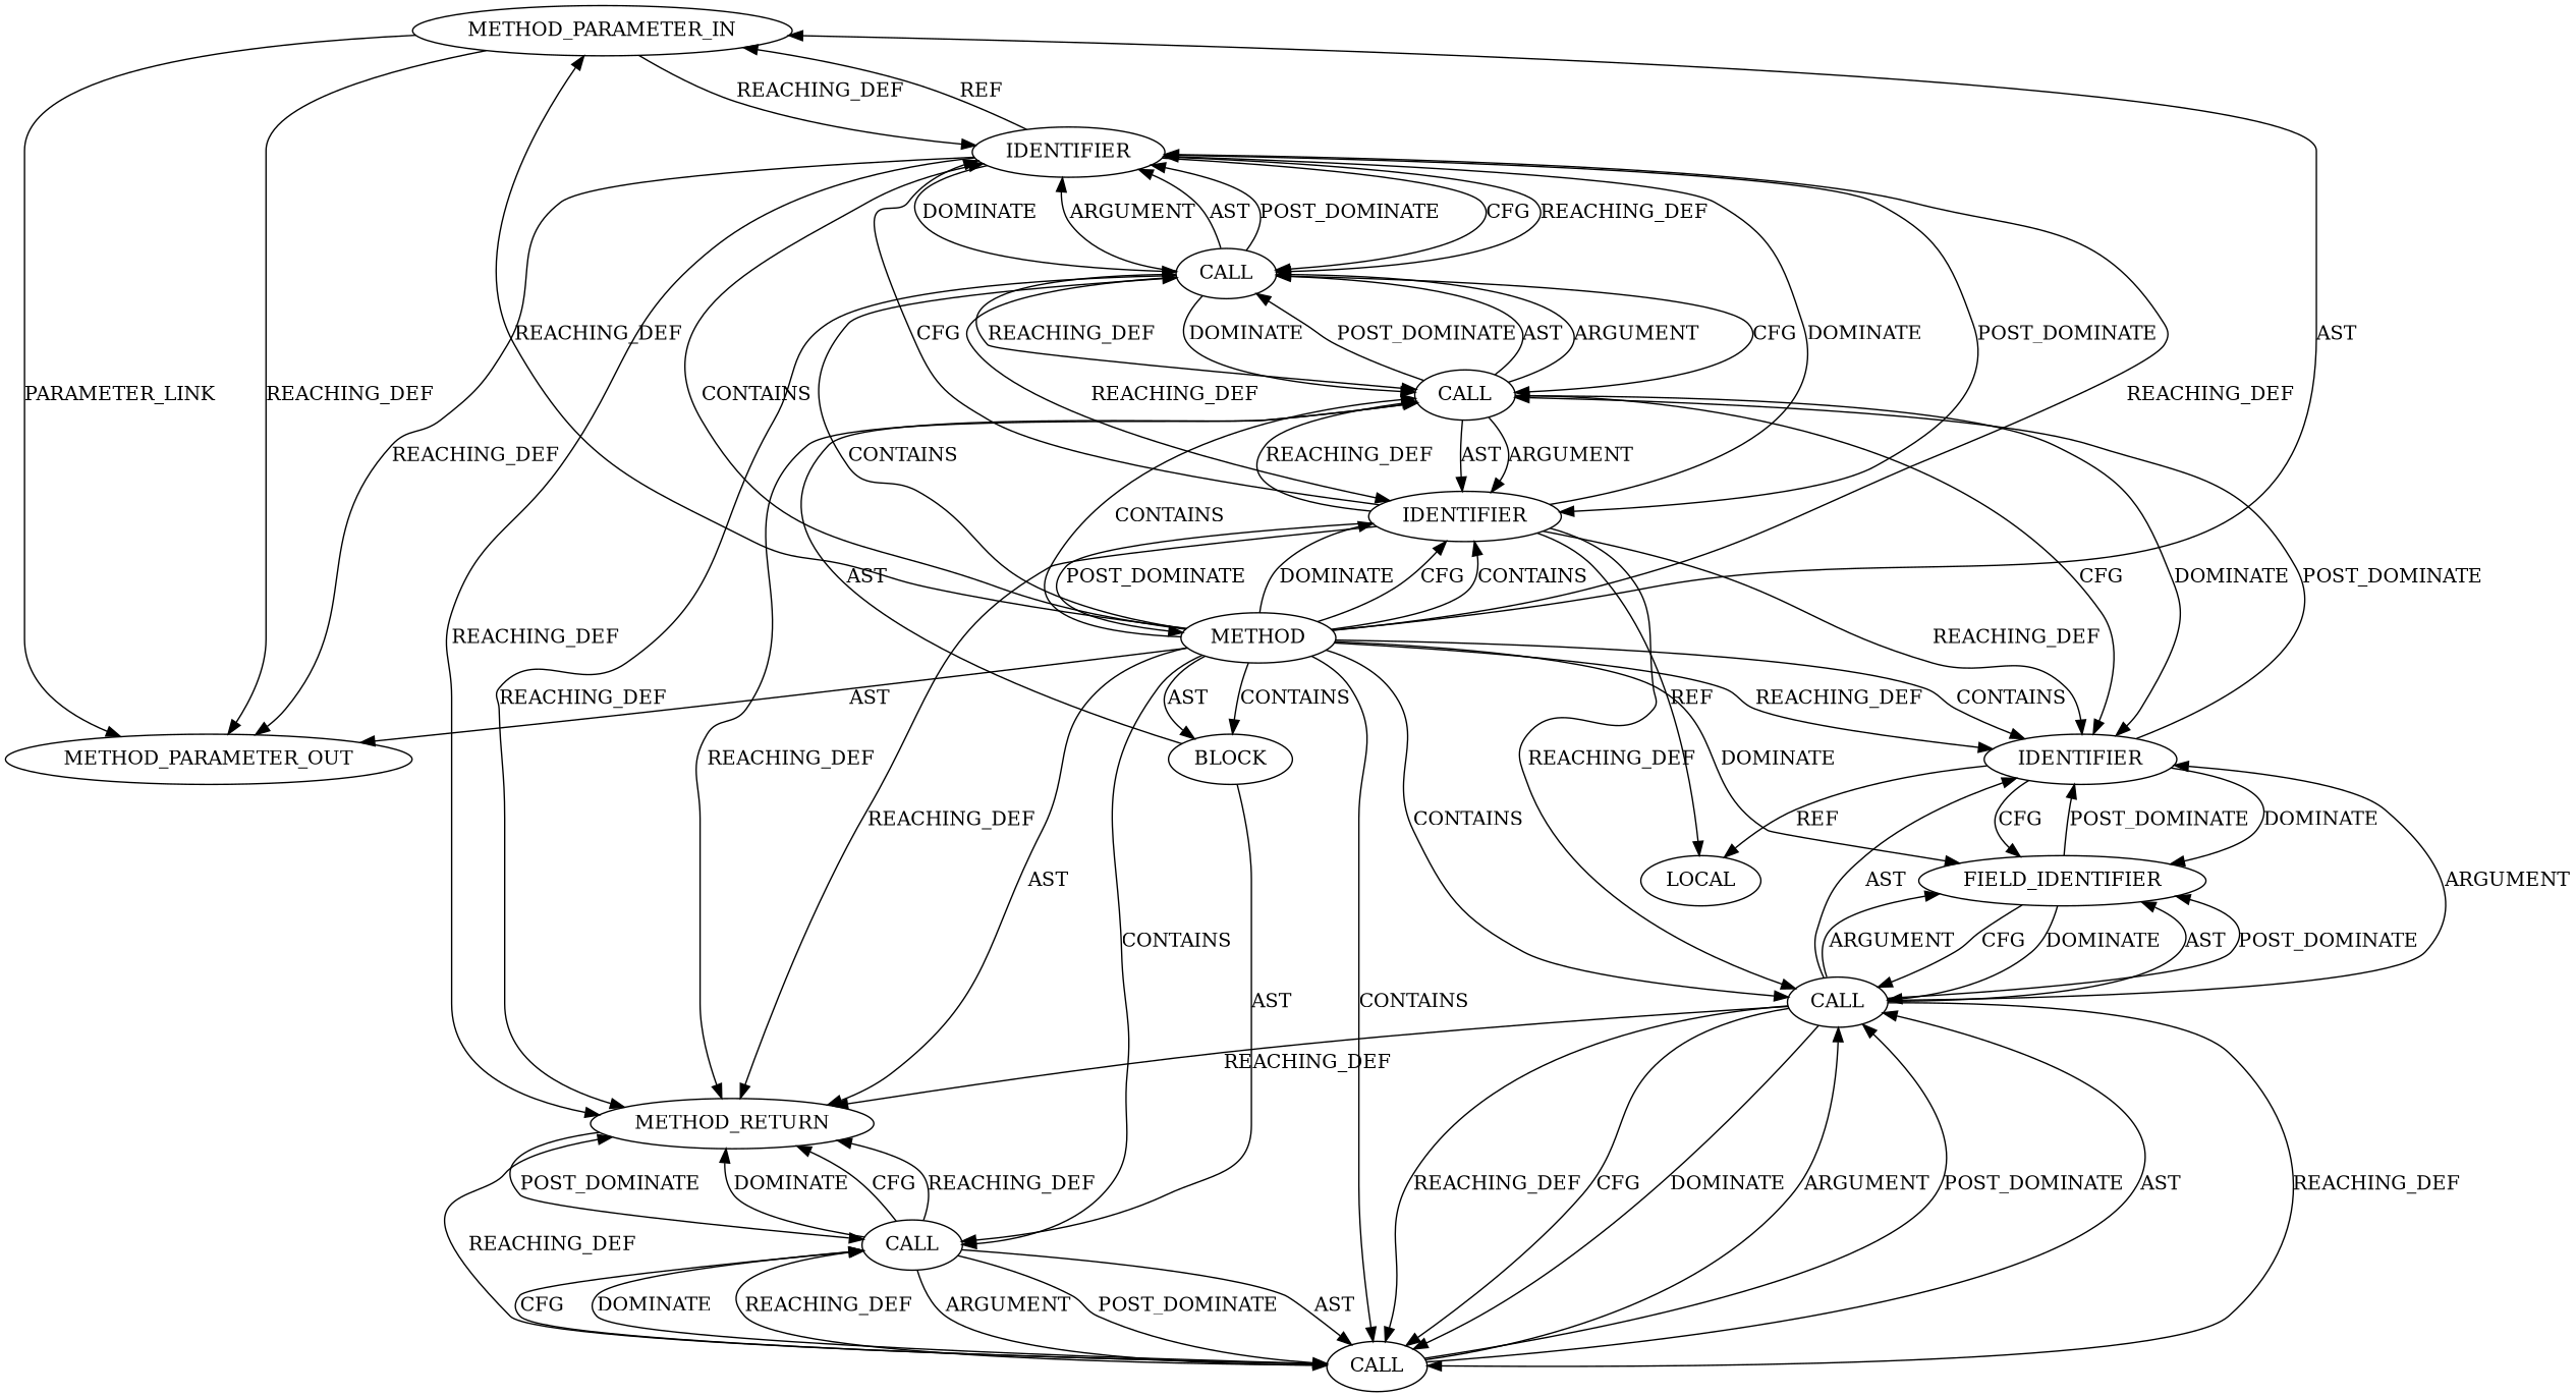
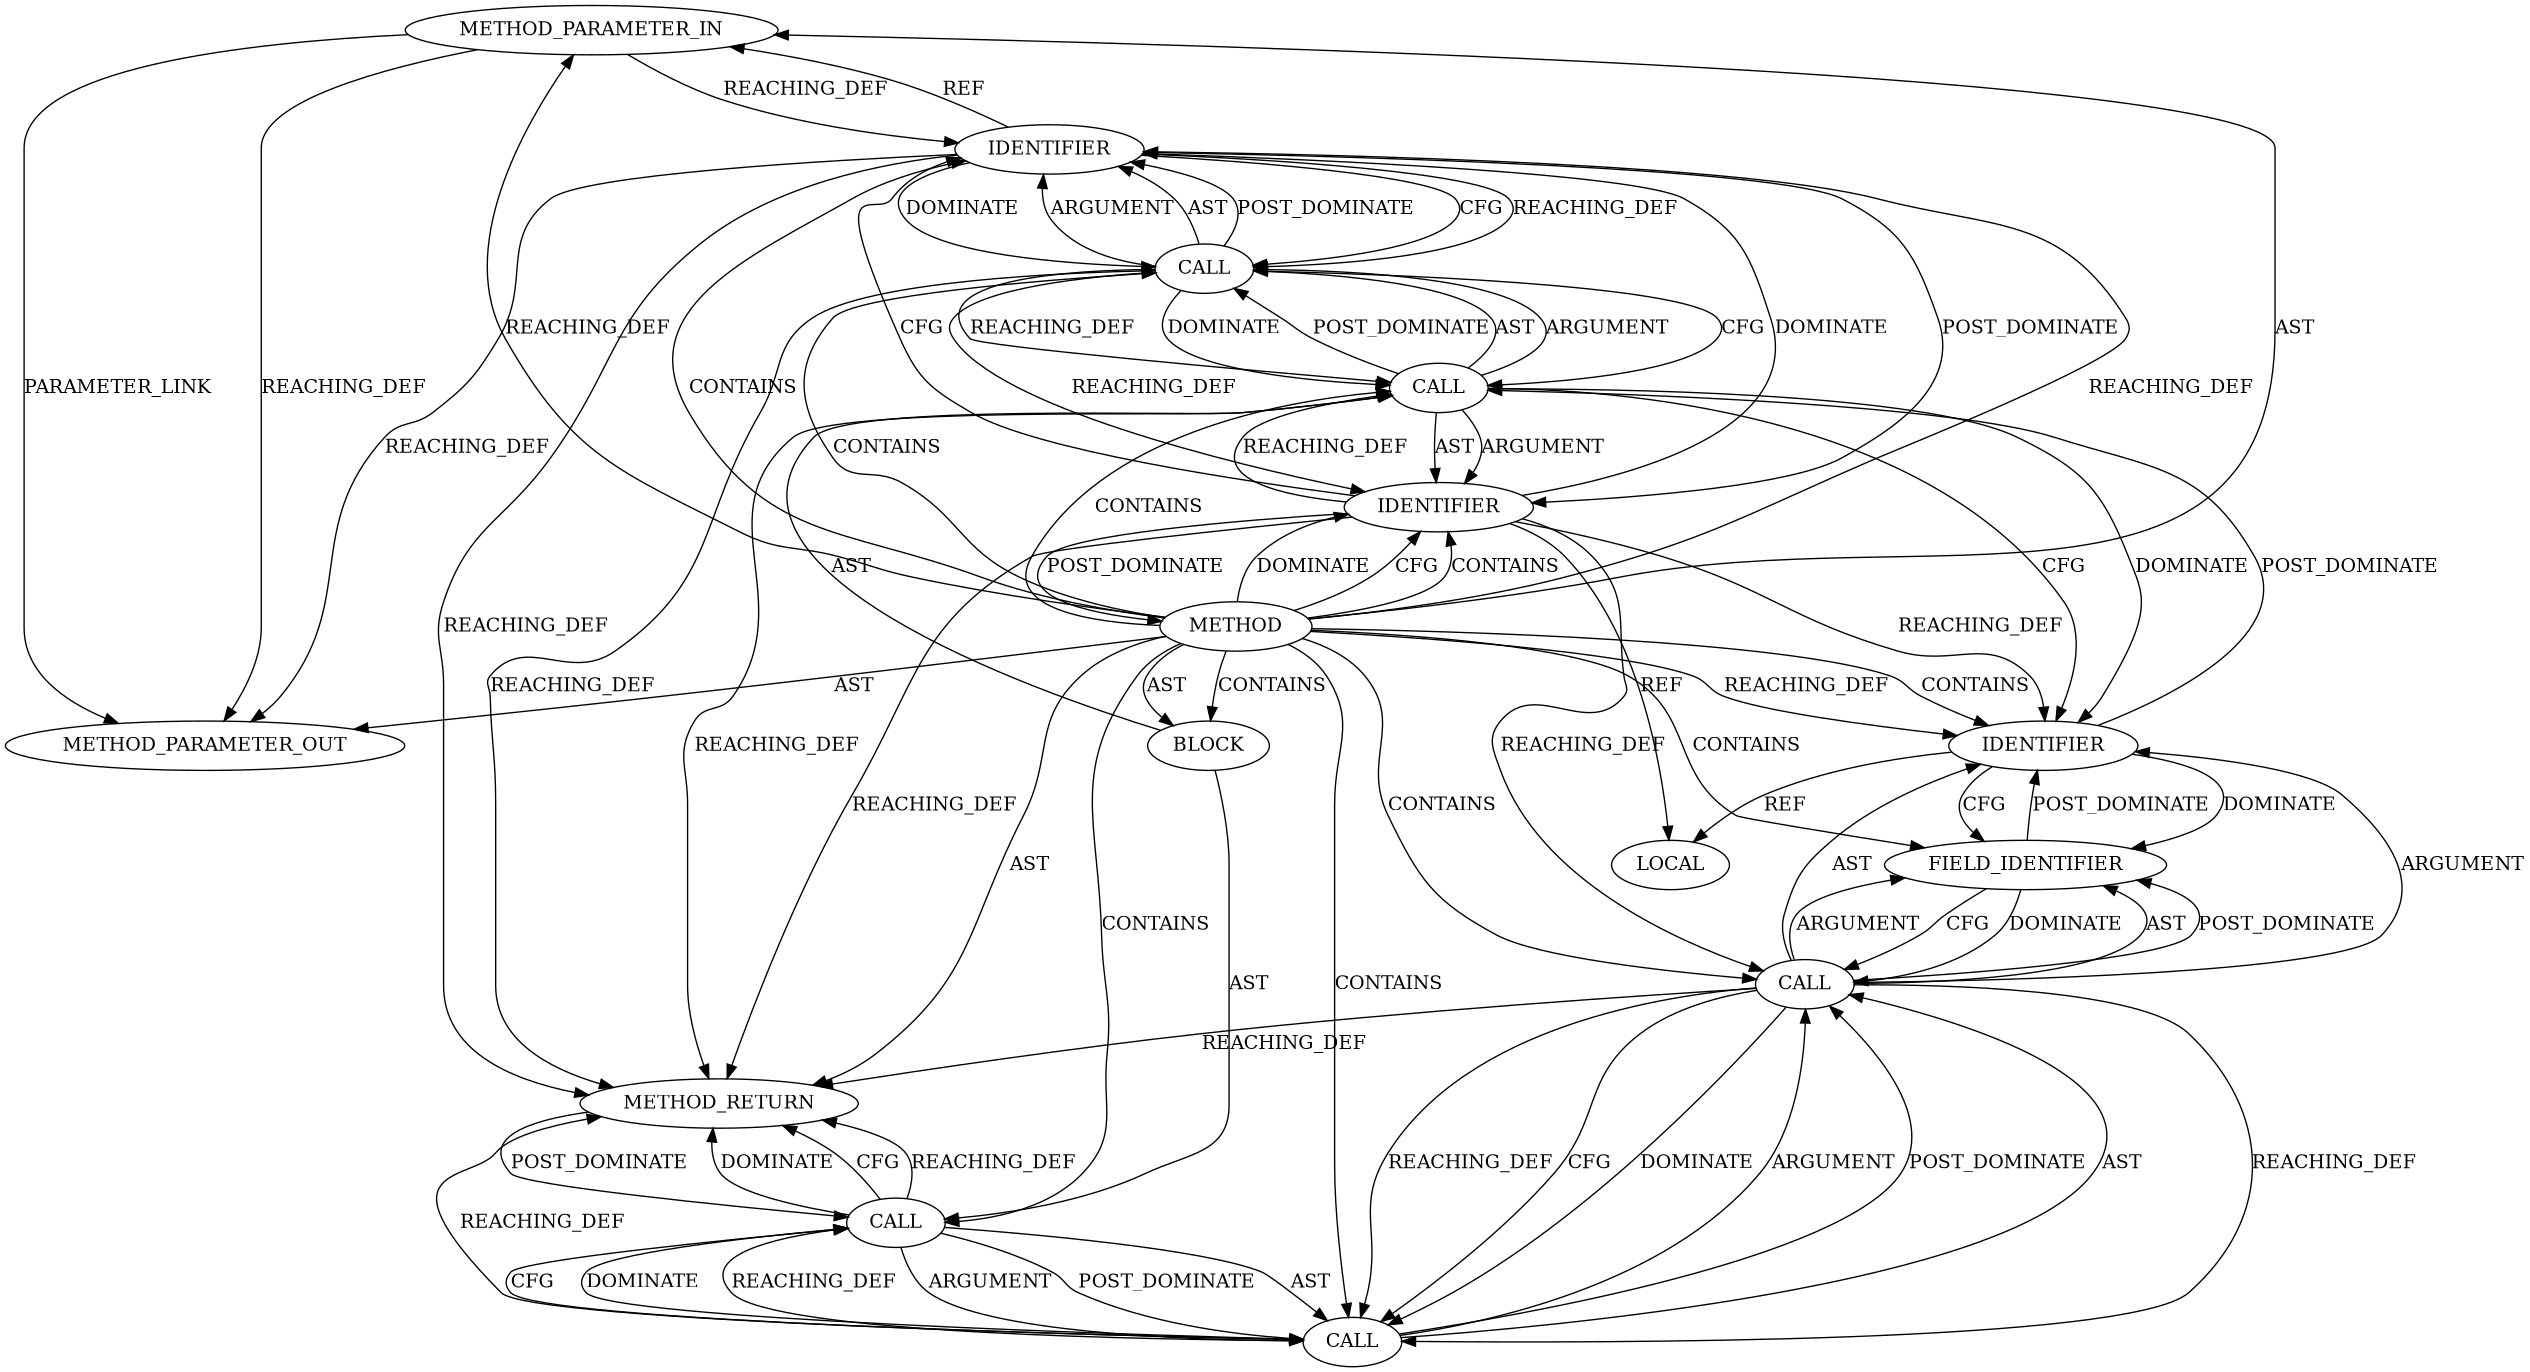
  digraph {
    node [CODE="struct tls_context *tls_ctx" COLUMN_NUMBER=28 LINE_NUMBER=2522 ORDER=1 TYPE_FULL_NAME="<empty>"]
    n1 [EVALUATION_STRATEGY=BY_VALUE INDEX=1 IS_VARIADIC=false LINE_NUMBER=2520 NAME=tls_ctx TYPE_FULL_NAME="tls_context*" label=METHOD_PARAMETER_IN]
    n2 [EVALUATION_STRATEGY=BY_VALUE INDEX=1 IS_VARIADIC=false LINE_NUMBER=2520 NAME=tls_ctx TYPE_FULL_NAME="tls_context*" label=METHOD_PARAMETER_OUT]
    n3 [ARGUMENT_INDEX=1 CODE=tls_ctx COLUMN_NUMBER=48 NAME=tls_ctx TYPE_FULL_NAME="tls_context*" label=IDENTIFIER]
    n4 [ARGUMENT_INDEX=1 CODE=ctx NAME=ctx TYPE_FULL_NAME="tls_sw_context_rx*" label=IDENTIFIER]
    n5 [CODE=RET COLUMN_NUMBER=1 EVALUATION_STRATEGY=BY_VALUE LINE_NUMBER=2520 ORDER=3 TYPE_FULL_NAME=void label=METHOD_RETURN]
    n6 [ARGUMENT_INDEX=2 CODE="tls_sw_ctx_rx(tls_ctx)" COLUMN_NUMBER=34 DISPATCH_TYPE=STATIC_DISPATCH METHOD_FULL_NAME=tls_sw_ctx_rx NAME=tls_sw_ctx_rx ORDER=2 label=CALL]
    n7 [CODE="struct tls_sw_context_rx* ctx" COLUMN_NUMBER=27 NAME=ctx TYPE_FULL_NAME="tls_sw_context_rx*" label=LOCAL]
    n8 [ARGUMENT_INDEX=1 CODE="ctx->strp" COLUMN_NUMBER=17 DISPATCH_TYPE=STATIC_DISPATCH LINE_NUMBER=2524 METHOD_FULL_NAME="<operator>.indirectFieldAccess" NAME="<operator>.indirectFieldAccess" label=CALL]
    n9 [AST_PARENT_FULL_NAME="tls_sw.c:<global>" AST_PARENT_TYPE=TYPE_DECL CODE="void tls_sw_strparser_done(struct tls_context *tls_ctx)\n{\n	struct tls_sw_context_rx *ctx = tls_sw_ctx_rx(tls_ctx);\n\n	tls_strp_done(&ctx->strp);\n}" COLUMN_NUMBER=1 COLUMN_NUMBER_END=1 FILENAME="tls_sw.c" FULL_NAME=tls_sw_strparser_done IS_EXTERNAL=false LINE_NUMBER=2520 LINE_NUMBER_END=2525 NAME=tls_sw_strparser_done ORDER=57 SIGNATURE="void tls_sw_strparser_done (tls_context*)" label=METHOD TYPE_FULL_NAME=""]
    n10 [ARGUMENT_INDEX=-1 CODE="*ctx = tls_sw_ctx_rx(tls_ctx)" COLUMN_NUMBER=27 DISPATCH_TYPE=STATIC_DISPATCH METHOD_FULL_NAME="<operator>.assignment" NAME="<operator>.assignment" ORDER=2 label=CALL]
    n11 [ARGUMENT_INDEX=1 CODE=ctx COLUMN_NUMBER=17 LINE_NUMBER=2524 NAME=ctx TYPE_FULL_NAME="tls_sw_context_rx*" label=IDENTIFIER]
    n12 [ARGUMENT_INDEX=1 CODE="&ctx->strp" COLUMN_NUMBER=16 DISPATCH_TYPE=STATIC_DISPATCH LINE_NUMBER=2524 METHOD_FULL_NAME="<operator>.addressOf" NAME="<operator>.addressOf" label=CALL]
    n13 [ARGUMENT_INDEX=2 CANONICAL_NAME=strp CODE=strp COLUMN_NUMBER=17 LINE_NUMBER=2524 ORDER=2 label=FIELD_IDENTIFIER TYPE_FULL_NAME=""]
    n14 [ARGUMENT_INDEX=-1 CODE="tls_strp_done(&ctx->strp)" COLUMN_NUMBER=2 DISPATCH_TYPE=STATIC_DISPATCH LINE_NUMBER=2524 METHOD_FULL_NAME=tls_strp_done NAME=tls_strp_done ORDER=3 label=CALL]
    n15 [ARGUMENT_INDEX=-1 CODE="{\n	struct tls_sw_context_rx *ctx = tls_sw_ctx_rx(tls_ctx);\n\n	tls_strp_done(&ctx->strp);\n}" COLUMN_NUMBER=1 LINE_NUMBER=2521 ORDER=2 TYPE_FULL_NAME=void label=BLOCK]
    n1 -> n2 [VARIABLE=tls_ctx label=REACHING_DEF]
    n1 -> n2 [label=PARAMETER_LINK]
    n1 -> n3 [VARIABLE=tls_ctx label=REACHING_DEF]
    n3 -> n1 [label=REF]
    n3 -> n2 [VARIABLE=tls_ctx label=REACHING_DEF]
    n3 -> n4 [label=POST_DOMINATE]
    n3 -> n5 [VARIABLE=tls_ctx label=REACHING_DEF]
    n3 -> n6 [label=CFG]
    n3 -> n6 [VARIABLE=tls_ctx label=REACHING_DEF]
    n3 -> n6 [label=DOMINATE]
    n4 -> n3 [label=CFG]
    n4 -> n3 [label=DOMINATE]
    n4 -> n5 [VARIABLE=ctx label=REACHING_DEF]
    n4 -> n7 [label=REF]
    n4 -> n8 [VARIABLE=ctx label=REACHING_DEF]
    n4 -> n9 [label=POST_DOMINATE]
    n4 -> n10 [VARIABLE=ctx label=REACHING_DEF]
    n4 -> n11 [VARIABLE=ctx label=REACHING_DEF]
    n5 -> n14 [label=POST_DOMINATE]
    n6 -> n3 [label=ARGUMENT]
    n6 -> n3 [label=AST]
    n6 -> n3 [label=POST_DOMINATE]
    n6 -> n4 [VARIABLE="tls_sw_ctx_rx(tls_ctx)" label=REACHING_DEF]
    n6 -> n5 [VARIABLE="tls_sw_ctx_rx(tls_ctx)" label=REACHING_DEF]
    n6 -> n10 [label=CFG]
    n6 -> n10 [VARIABLE="tls_sw_ctx_rx(tls_ctx)" label=REACHING_DEF]
    n6 -> n10 [label=DOMINATE]
    n8 -> n5 [VARIABLE="ctx->strp" label=REACHING_DEF]
    n8 -> n11 [label=ARGUMENT]
    n8 -> n11 [label=AST]
    n8 -> n12 [VARIABLE="ctx->strp" label=REACHING_DEF]
    n8 -> n12 [VARIABLE="ctx->strp" label=REACHING_DEF]
    n8 -> n12 [label=CFG]
    n8 -> n12 [label=DOMINATE]
    n8 -> n13 [label=AST]
    n8 -> n13 [label=POST_DOMINATE]
    n8 -> n13 [label=ARGUMENT]
    n9 -> n1 [label=REACHING_DEF]
    n9 -> n1 [label=AST]
    n9 -> n2 [label=AST]
    n9 -> n3 [label=REACHING_DEF]
    n9 -> n3 [label=CONTAINS]
    n9 -> n4 [label=DOMINATE]
    n9 -> n4 [label=CFG]
    n9 -> n4 [label=CONTAINS]
    n9 -> n5 [label=AST]
    n9 -> n6 [label=CONTAINS]
    n9 -> n8 [label=CONTAINS]
    n9 -> n10 [label=CONTAINS]
    n9 -> n11 [label=REACHING_DEF]
    n9 -> n11 [label=CONTAINS]
    n9 -> n12 [label=CONTAINS]
-   n9 -> n13 [label=DOMINATE]
+   n9 -> n13 [label=CONTAINS]
    n9 -> n14 [label=CONTAINS]
    n9 -> n15 [label=AST]
    n9 -> n15 [label=CONTAINS]
    n10 -> n4 [label=ARGUMENT]
    n10 -> n4 [label=AST]
    n10 -> n5 [VARIABLE="*ctx = tls_sw_ctx_rx(tls_ctx)" label=REACHING_DEF]
    n10 -> n6 [label=POST_DOMINATE]
    n10 -> n6 [label=AST]
    n10 -> n6 [label=ARGUMENT]
    n10 -> n11 [label=DOMINATE]
    n10 -> n11 [label=CFG]
    n11 -> n7 [label=REF]
    n11 -> n10 [label=POST_DOMINATE]
    n11 -> n13 [label=DOMINATE]
    n11 -> n13 [label=CFG]
    n12 -> n5 [VARIABLE="&ctx->strp" label=REACHING_DEF]
    n12 -> n8 [label=ARGUMENT]
    n12 -> n8 [label=POST_DOMINATE]
    n12 -> n8 [label=AST]
    n12 -> n14 [label=CFG]
    n12 -> n14 [label=DOMINATE]
    n12 -> n14 [VARIABLE="&ctx->strp" label=REACHING_DEF]
    n13 -> n8 [label=DOMINATE]
    n13 -> n8 [label=CFG]
    n13 -> n11 [label=POST_DOMINATE]
    n14 -> n5 [label=DOMINATE]
    n14 -> n5 [label=CFG]
    n14 -> n5 [VARIABLE="tls_strp_done(&ctx->strp)" label=REACHING_DEF]
    n14 -> n12 [label=ARGUMENT]
    n14 -> n12 [label=AST]
    n14 -> n12 [label=POST_DOMINATE]
    n15 -> n10 [label=AST]
    n15 -> n14 [label=AST]
  }
